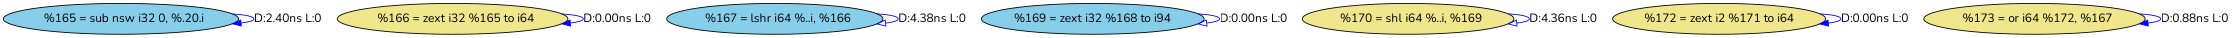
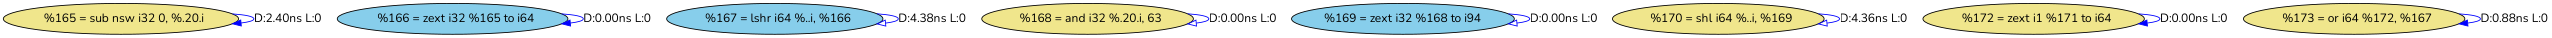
  digraph {
    fontname=Nunito
    node [fillcolor=khaki fontname=Nunito style=filled]
    edge [arrowhead=normal color=blue fontname=Nunito]
-   n1 [fillcolor=skyblue label="  %165 = sub nsw i32 0, %.20.i"]
-   n2 [label="  %166 = zext i32 %165 to i64"]
+   n1 [label="  %165 = sub nsw i32 0, %.20.i"]
+   n2 [fillcolor=skyblue label="  %166 = zext i32 %165 to i64"]
    n3 [fillcolor=skyblue label="  %167 = lshr i64 %..i, %166"]
+   n4 [label="  %168 = and i32 %.20.i, 63"]
    n5 [fillcolor=skyblue label="%169 = zext i32 %168 to i94"]
    n6 [label="  %170 = shl i64 %..i, %169"]
-   n7 [label="%172 = zext i2 %171 to i64"]
+   n7 [label="  %172 = zext i1 %171 to i64"]
    n8 [label="  %173 = or i64 %172, %167"]
    n1 -> n1 [label="D:2.40ns L:0"]
    n2 -> n2 [label="D:0.00ns L:0"]
    n3 -> n3 [arrowhead=onormal label="D:4.38ns L:0"]
+   n4 -> n4 [arrowhead=onormal label="D:0.00ns L:0"]
    n5 -> n5 [arrowhead=onormal label="D:0.00ns L:0"]
    n6 -> n6 [arrowhead=onormal label="D:4.36ns L:0"]
    n7 -> n7 [label="D:0.00ns L:0"]
    n8 -> n8 [label="D:0.88ns L:0"]
  }
